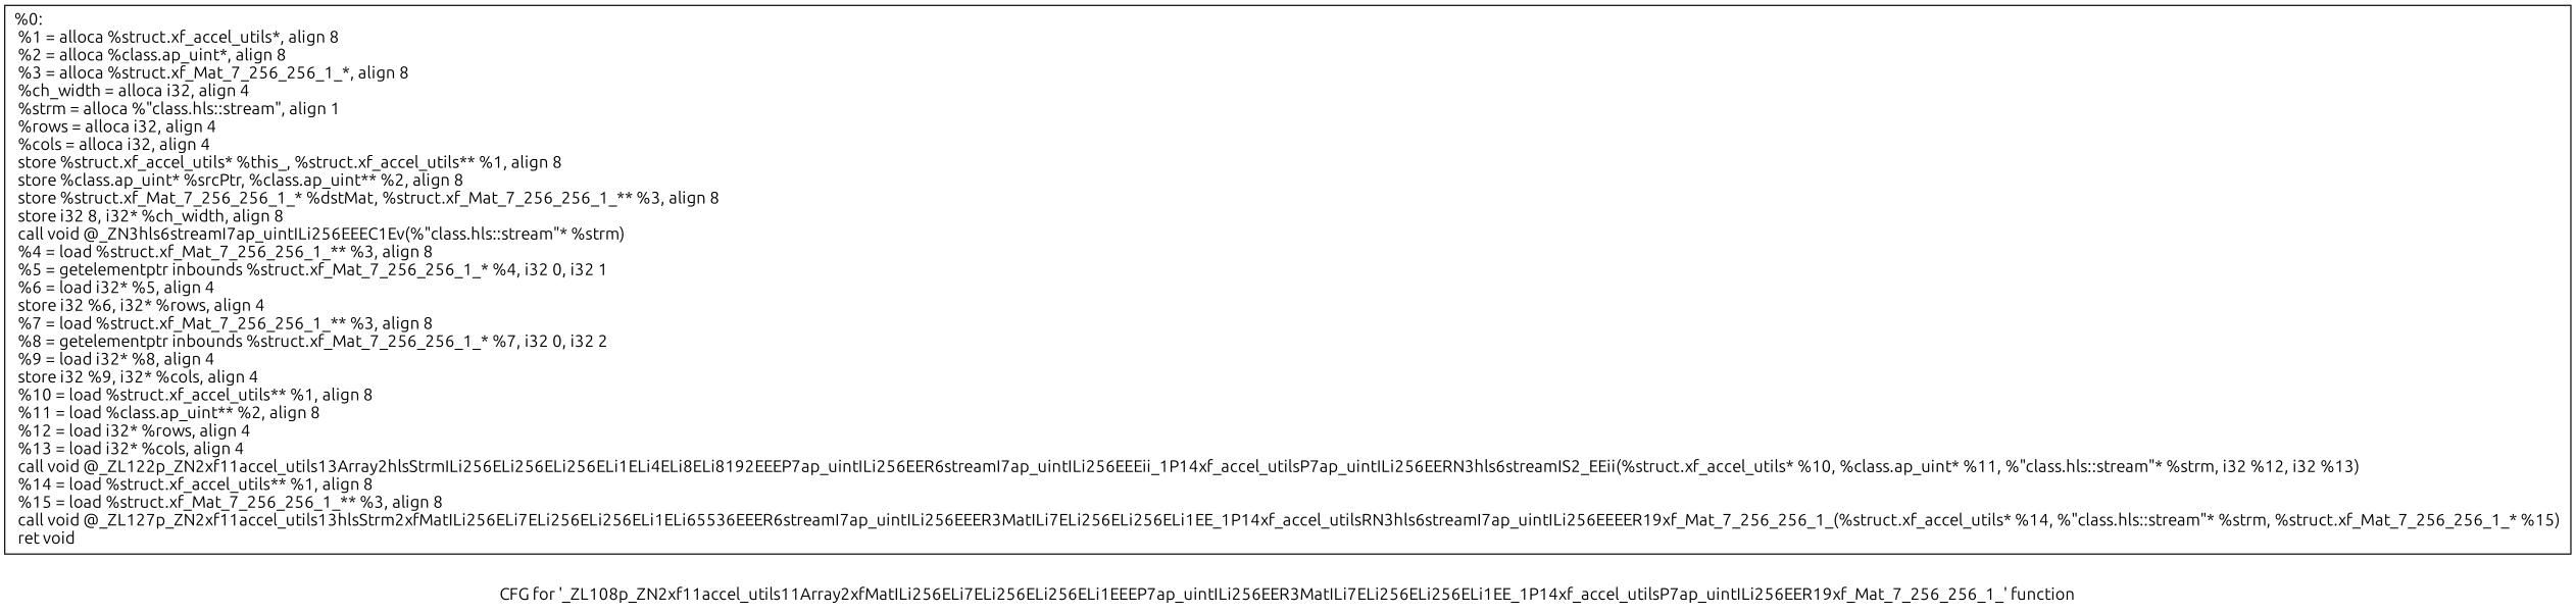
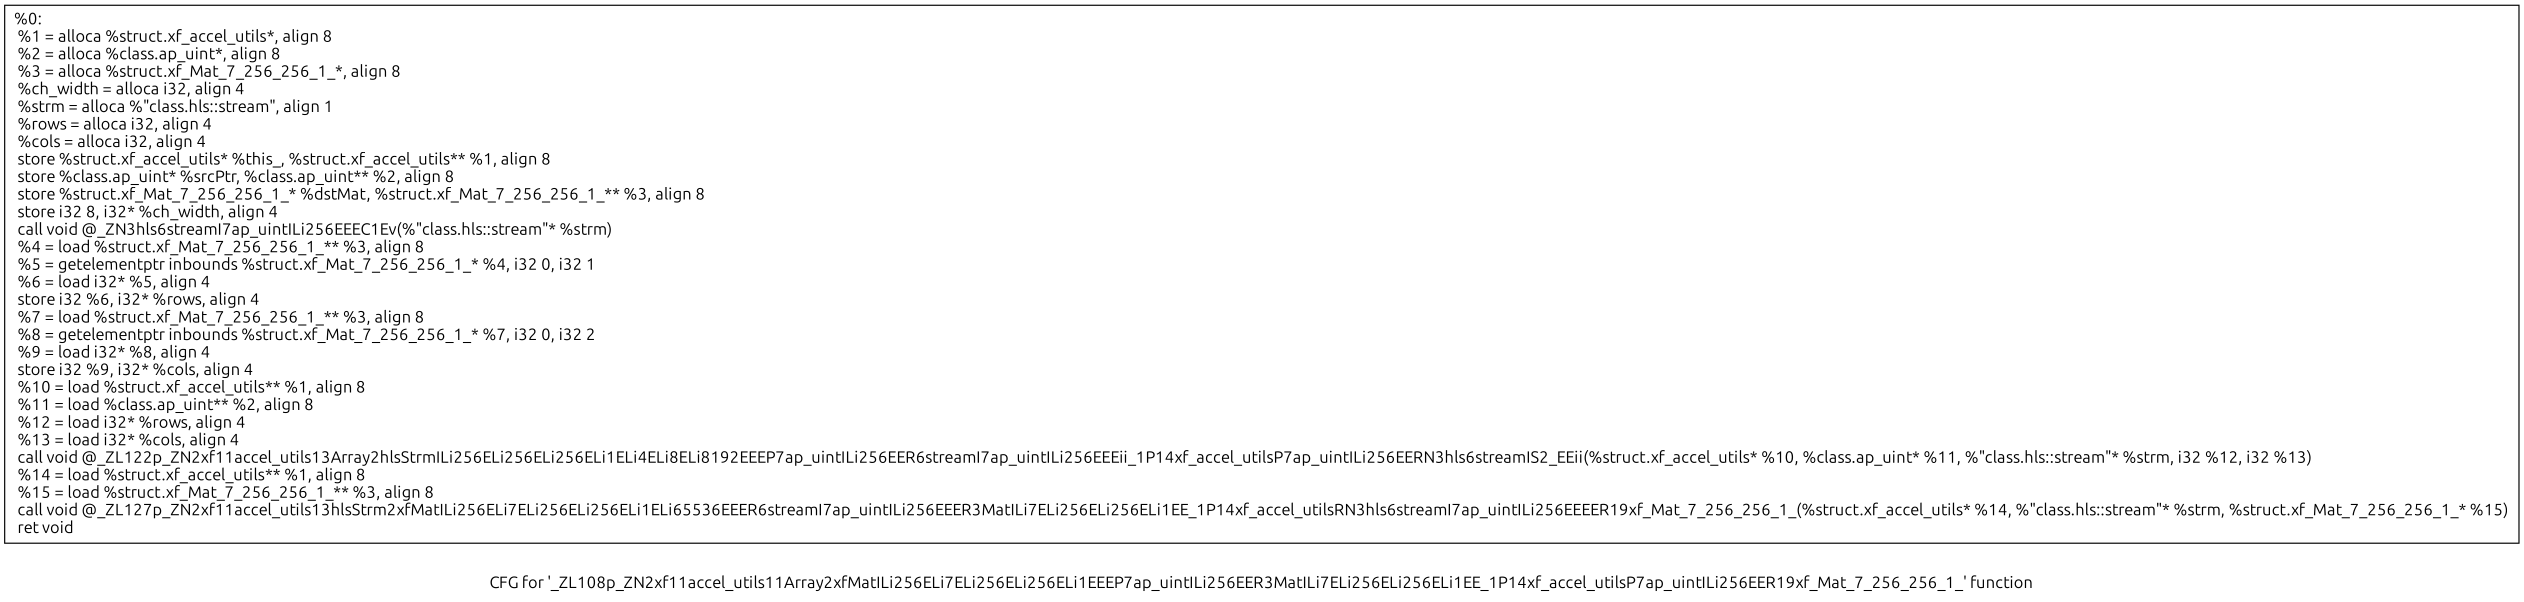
  digraph {
    label="CFG for '_ZL108p_ZN2xf11accel_utils11Array2xfMatILi256ELi7ELi256ELi256ELi1EEEP7ap_uintILi256EER3MatILi7ELi256ELi256ELi1EE_1P14xf_accel_utilsP7ap_uintILi256EER19xf_Mat_7_256_256_1_' function"
    fontname=Ubuntu
-   n1 [label="{%0:\l  %1 = alloca %struct.xf_accel_utils*, align 8\l  %2 = alloca %class.ap_uint*, align 8\l  %3 = alloca %struct.xf_Mat_7_256_256_1_*, align 8\l  %ch_width = alloca i32, align 4\l  %strm = alloca %\"class.hls::stream\", align 1\l  %rows = alloca i32, align 4\l  %cols = alloca i32, align 4\l  store %struct.xf_accel_utils* %this_, %struct.xf_accel_utils** %1, align 8\l  store %class.ap_uint* %srcPtr, %class.ap_uint** %2, align 8\l  store %struct.xf_Mat_7_256_256_1_* %dstMat, %struct.xf_Mat_7_256_256_1_** %3, align 8\l  store i32 8, i32* %ch_width, align 8\l  call void @_ZN3hls6streamI7ap_uintILi256EEEC1Ev(%\"class.hls::stream\"* %strm)\l  %4 = load %struct.xf_Mat_7_256_256_1_** %3, align 8\l  %5 = getelementptr inbounds %struct.xf_Mat_7_256_256_1_* %4, i32 0, i32 1\l  %6 = load i32* %5, align 4\l  store i32 %6, i32* %rows, align 4\l  %7 = load %struct.xf_Mat_7_256_256_1_** %3, align 8\l  %8 = getelementptr inbounds %struct.xf_Mat_7_256_256_1_* %7, i32 0, i32 2\l  %9 = load i32* %8, align 4\l  store i32 %9, i32* %cols, align 4\l  %10 = load %struct.xf_accel_utils** %1, align 8\l  %11 = load %class.ap_uint** %2, align 8\l  %12 = load i32* %rows, align 4\l  %13 = load i32* %cols, align 4\l  call void @_ZL122p_ZN2xf11accel_utils13Array2hlsStrmILi256ELi256ELi256ELi1ELi4ELi8ELi8192EEEP7ap_uintILi256EER6streamI7ap_uintILi256EEEii_1P14xf_accel_utilsP7ap_uintILi256EERN3hls6streamIS2_EEii(%struct.xf_accel_utils* %10, %class.ap_uint* %11, %\"class.hls::stream\"* %strm, i32 %12, i32 %13)\l  %14 = load %struct.xf_accel_utils** %1, align 8\l  %15 = load %struct.xf_Mat_7_256_256_1_** %3, align 8\l  call void @_ZL127p_ZN2xf11accel_utils13hlsStrm2xfMatILi256ELi7ELi256ELi256ELi1ELi65536EEER6streamI7ap_uintILi256EEER3MatILi7ELi256ELi256ELi1EE_1P14xf_accel_utilsRN3hls6streamI7ap_uintILi256EEEER19xf_Mat_7_256_256_1_(%struct.xf_accel_utils* %14, %\"class.hls::stream\"* %strm, %struct.xf_Mat_7_256_256_1_* %15)\l  ret void\l}" shape=record fontname=Ubuntu]
+   n1 [label="{%0:\l  %1 = alloca %struct.xf_accel_utils*, align 8\l  %2 = alloca %class.ap_uint*, align 8\l  %3 = alloca %struct.xf_Mat_7_256_256_1_*, align 8\l  %ch_width = alloca i32, align 4\l  %strm = alloca %\"class.hls::stream\", align 1\l  %rows = alloca i32, align 4\l  %cols = alloca i32, align 4\l  store %struct.xf_accel_utils* %this_, %struct.xf_accel_utils** %1, align 8\l  store %class.ap_uint* %srcPtr, %class.ap_uint** %2, align 8\l  store %struct.xf_Mat_7_256_256_1_* %dstMat, %struct.xf_Mat_7_256_256_1_** %3, align 8\l  store i32 8, i32* %ch_width, align 4\l  call void @_ZN3hls6streamI7ap_uintILi256EEEC1Ev(%\"class.hls::stream\"* %strm)\l  %4 = load %struct.xf_Mat_7_256_256_1_** %3, align 8\l  %5 = getelementptr inbounds %struct.xf_Mat_7_256_256_1_* %4, i32 0, i32 1\l  %6 = load i32* %5, align 4\l  store i32 %6, i32* %rows, align 4\l  %7 = load %struct.xf_Mat_7_256_256_1_** %3, align 8\l  %8 = getelementptr inbounds %struct.xf_Mat_7_256_256_1_* %7, i32 0, i32 2\l  %9 = load i32* %8, align 4\l  store i32 %9, i32* %cols, align 4\l  %10 = load %struct.xf_accel_utils** %1, align 8\l  %11 = load %class.ap_uint** %2, align 8\l  %12 = load i32* %rows, align 4\l  %13 = load i32* %cols, align 4\l  call void @_ZL122p_ZN2xf11accel_utils13Array2hlsStrmILi256ELi256ELi256ELi1ELi4ELi8ELi8192EEEP7ap_uintILi256EER6streamI7ap_uintILi256EEEii_1P14xf_accel_utilsP7ap_uintILi256EERN3hls6streamIS2_EEii(%struct.xf_accel_utils* %10, %class.ap_uint* %11, %\"class.hls::stream\"* %strm, i32 %12, i32 %13)\l  %14 = load %struct.xf_accel_utils** %1, align 8\l  %15 = load %struct.xf_Mat_7_256_256_1_** %3, align 8\l  call void @_ZL127p_ZN2xf11accel_utils13hlsStrm2xfMatILi256ELi7ELi256ELi256ELi1ELi65536EEER6streamI7ap_uintILi256EEER3MatILi7ELi256ELi256ELi1EE_1P14xf_accel_utilsRN3hls6streamI7ap_uintILi256EEEER19xf_Mat_7_256_256_1_(%struct.xf_accel_utils* %14, %\"class.hls::stream\"* %strm, %struct.xf_Mat_7_256_256_1_* %15)\l  ret void\l}" shape=record fontname=Ubuntu]
  }
